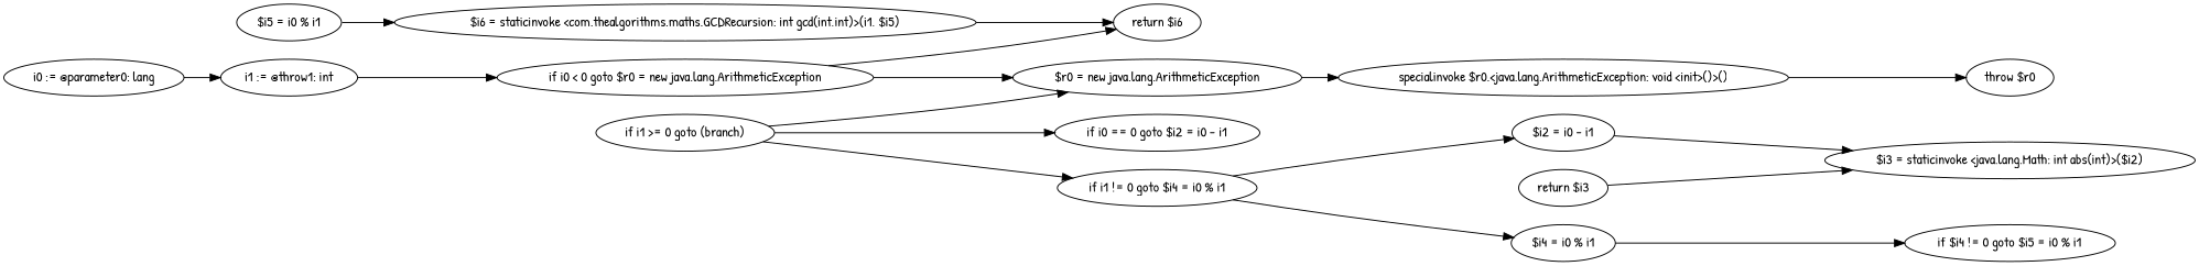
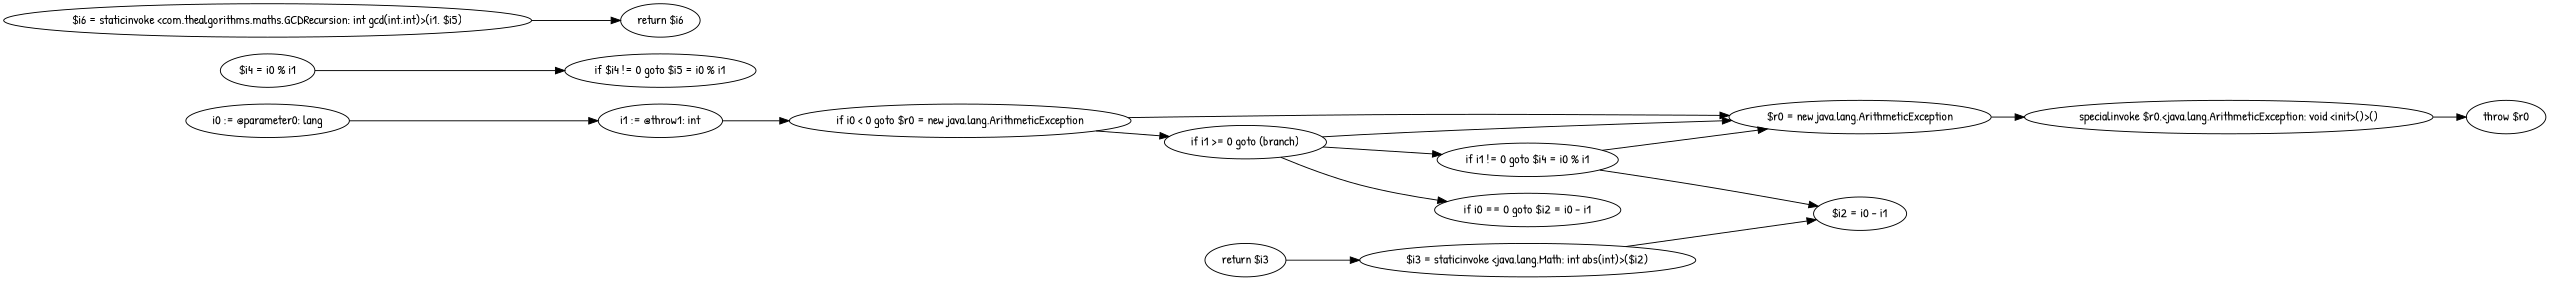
  digraph {
    fontname="Patrick Hand"
    rankdir=LR
    node [fontname="Patrick Hand"]
    edge [fontname="Patrick Hand"]
    n1 [label="i0 := @parameter0: lang"]
    n2 [label="i1 := @throw1: int"]
    "if i0 < 0 goto $r0 = new java.lang.ArithmeticException"
    "if i1 >= 0 goto (branch)"
    "$r0 = new java.lang.ArithmeticException"
    "if i0 == 0 goto $i2 = i0 - i1"
    "if i1 != 0 goto $i4 = i0 % i1"
    "specialinvoke $r0.<java.lang.ArithmeticException: void <init>()>()"
    "throw $r0"
    "$i2 = i0 - i1"
    "$i4 = i0 % i1"
    "$i3 = staticinvoke <java.lang.Math: int abs(int)>($i2)"
    "if $i4 != 0 goto $i5 = i0 % i1"
    "return $i3"
-   "$i5 = i0 % i1"
    "$i6 = staticinvoke <com.thealgorithms.maths.GCDRecursion: int gcd(int,int)>(i1, $i5)"
    "return $i6"
    n1 -> n2
    n2 -> "if i0 < 0 goto $r0 = new java.lang.ArithmeticException"
-   "if i0 < 0 goto $r0 = new java.lang.ArithmeticException" -> "return $i6"
+   "if i0 < 0 goto $r0 = new java.lang.ArithmeticException" -> "if i1 >= 0 goto (branch)"
    "if i0 < 0 goto $r0 = new java.lang.ArithmeticException" -> "$r0 = new java.lang.ArithmeticException"
    "if i1 >= 0 goto (branch)" -> "$r0 = new java.lang.ArithmeticException"
    "if i1 >= 0 goto (branch)" -> "if i0 == 0 goto $i2 = i0 - i1"
    "if i1 >= 0 goto (branch)" -> "if i1 != 0 goto $i4 = i0 % i1"
    "$r0 = new java.lang.ArithmeticException" -> "specialinvoke $r0.<java.lang.ArithmeticException: void <init>()>()"
    "if i1 != 0 goto $i4 = i0 % i1" -> "$i2 = i0 - i1"
-   "if i1 != 0 goto $i4 = i0 % i1" -> "$i4 = i0 % i1"
+   "if i1 != 0 goto $i4 = i0 % i1" -> "$r0 = new java.lang.ArithmeticException"
    "specialinvoke $r0.<java.lang.ArithmeticException: void <init>()>()" -> "throw $r0"
-   "$i2 = i0 - i1" -> "$i3 = staticinvoke <java.lang.Math: int abs(int)>($i2)"
+   "$i3 = staticinvoke <java.lang.Math: int abs(int)>($i2)" -> "$i2 = i0 - i1"
    "$i4 = i0 % i1" -> "if $i4 != 0 goto $i5 = i0 % i1"
    "return $i3" -> "$i3 = staticinvoke <java.lang.Math: int abs(int)>($i2)"
-   "$i5 = i0 % i1" -> "$i6 = staticinvoke <com.thealgorithms.maths.GCDRecursion: int gcd(int,int)>(i1, $i5)"
    "$i6 = staticinvoke <com.thealgorithms.maths.GCDRecursion: int gcd(int,int)>(i1, $i5)" -> "return $i6"
  }
